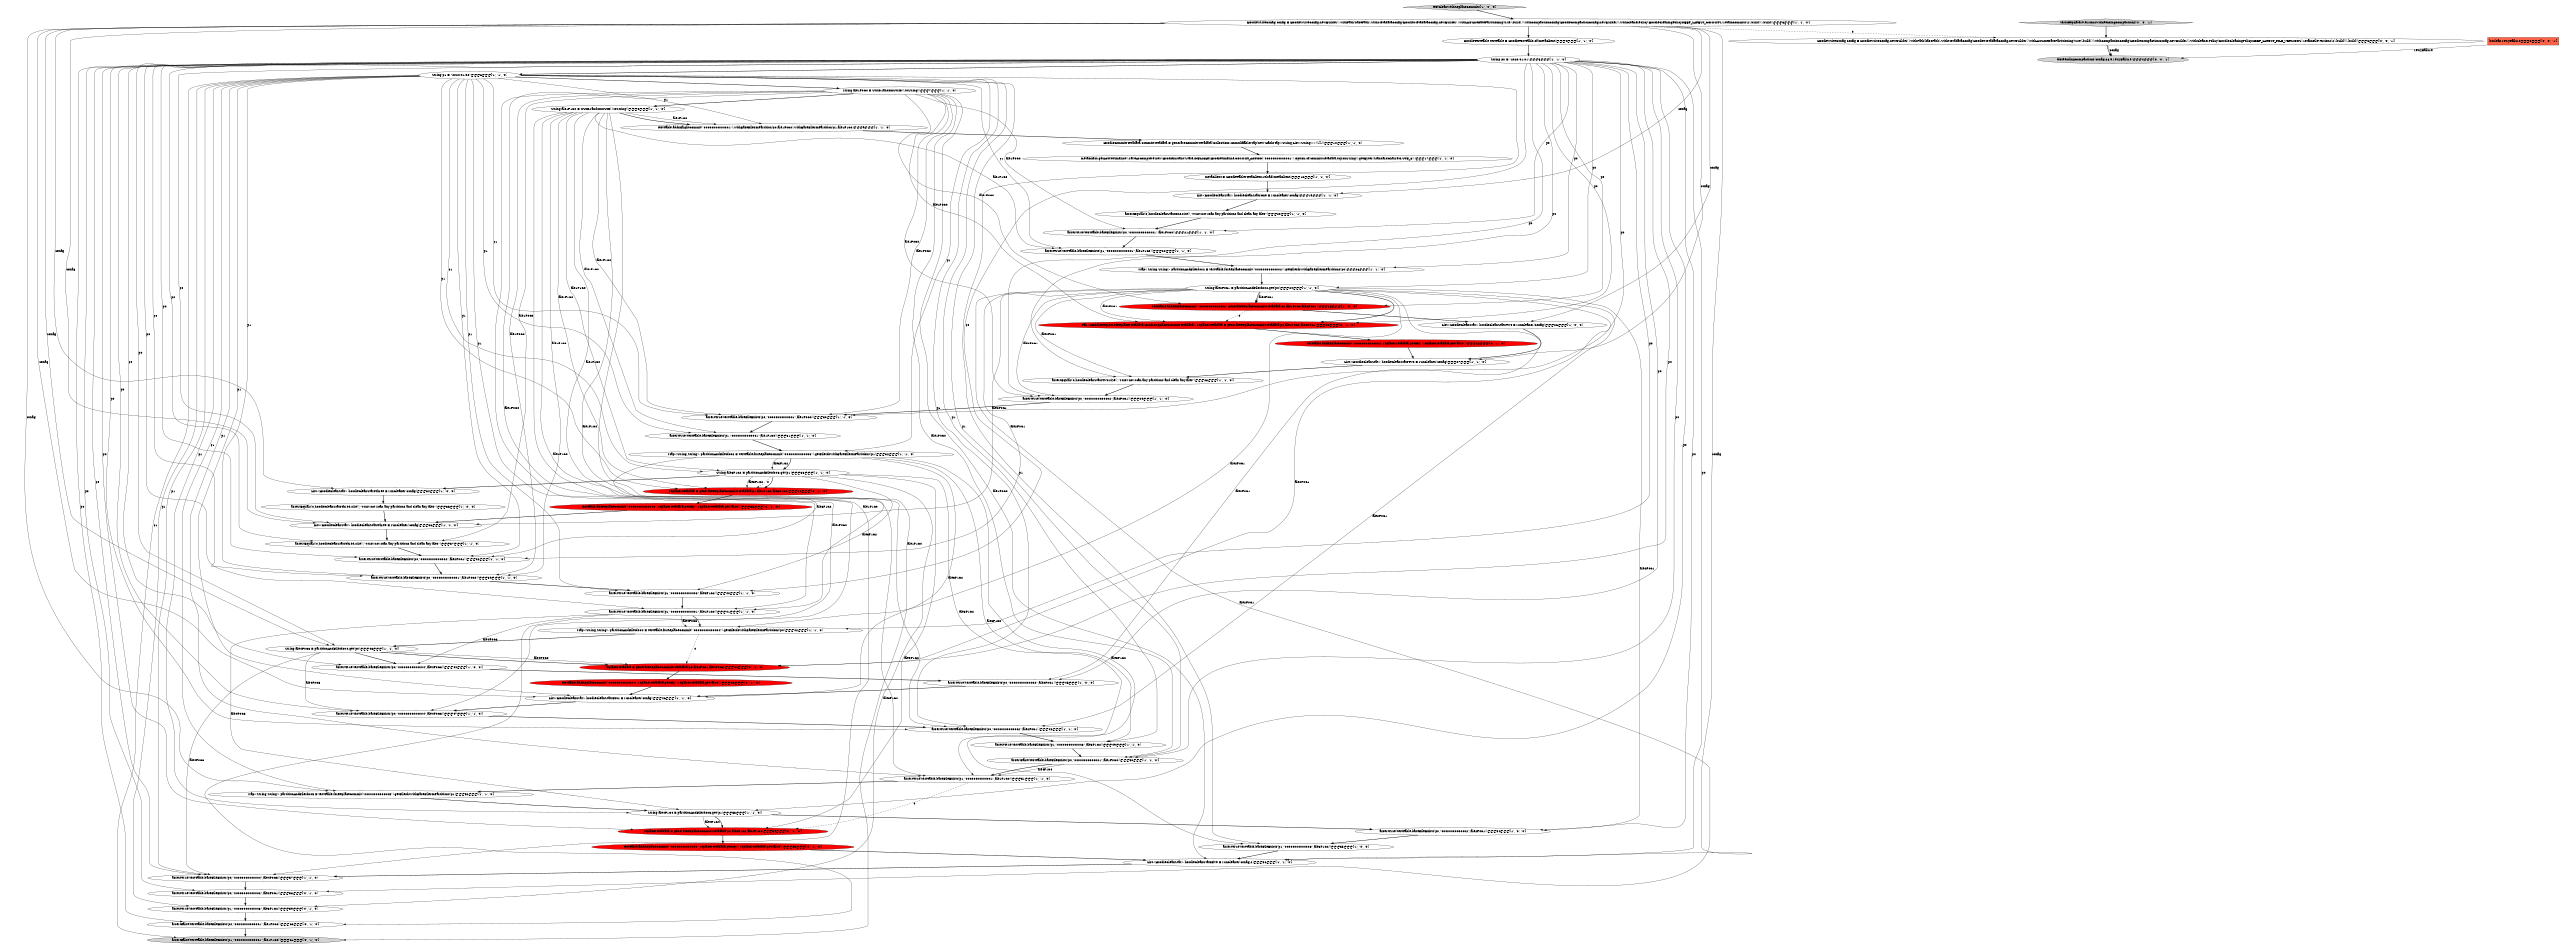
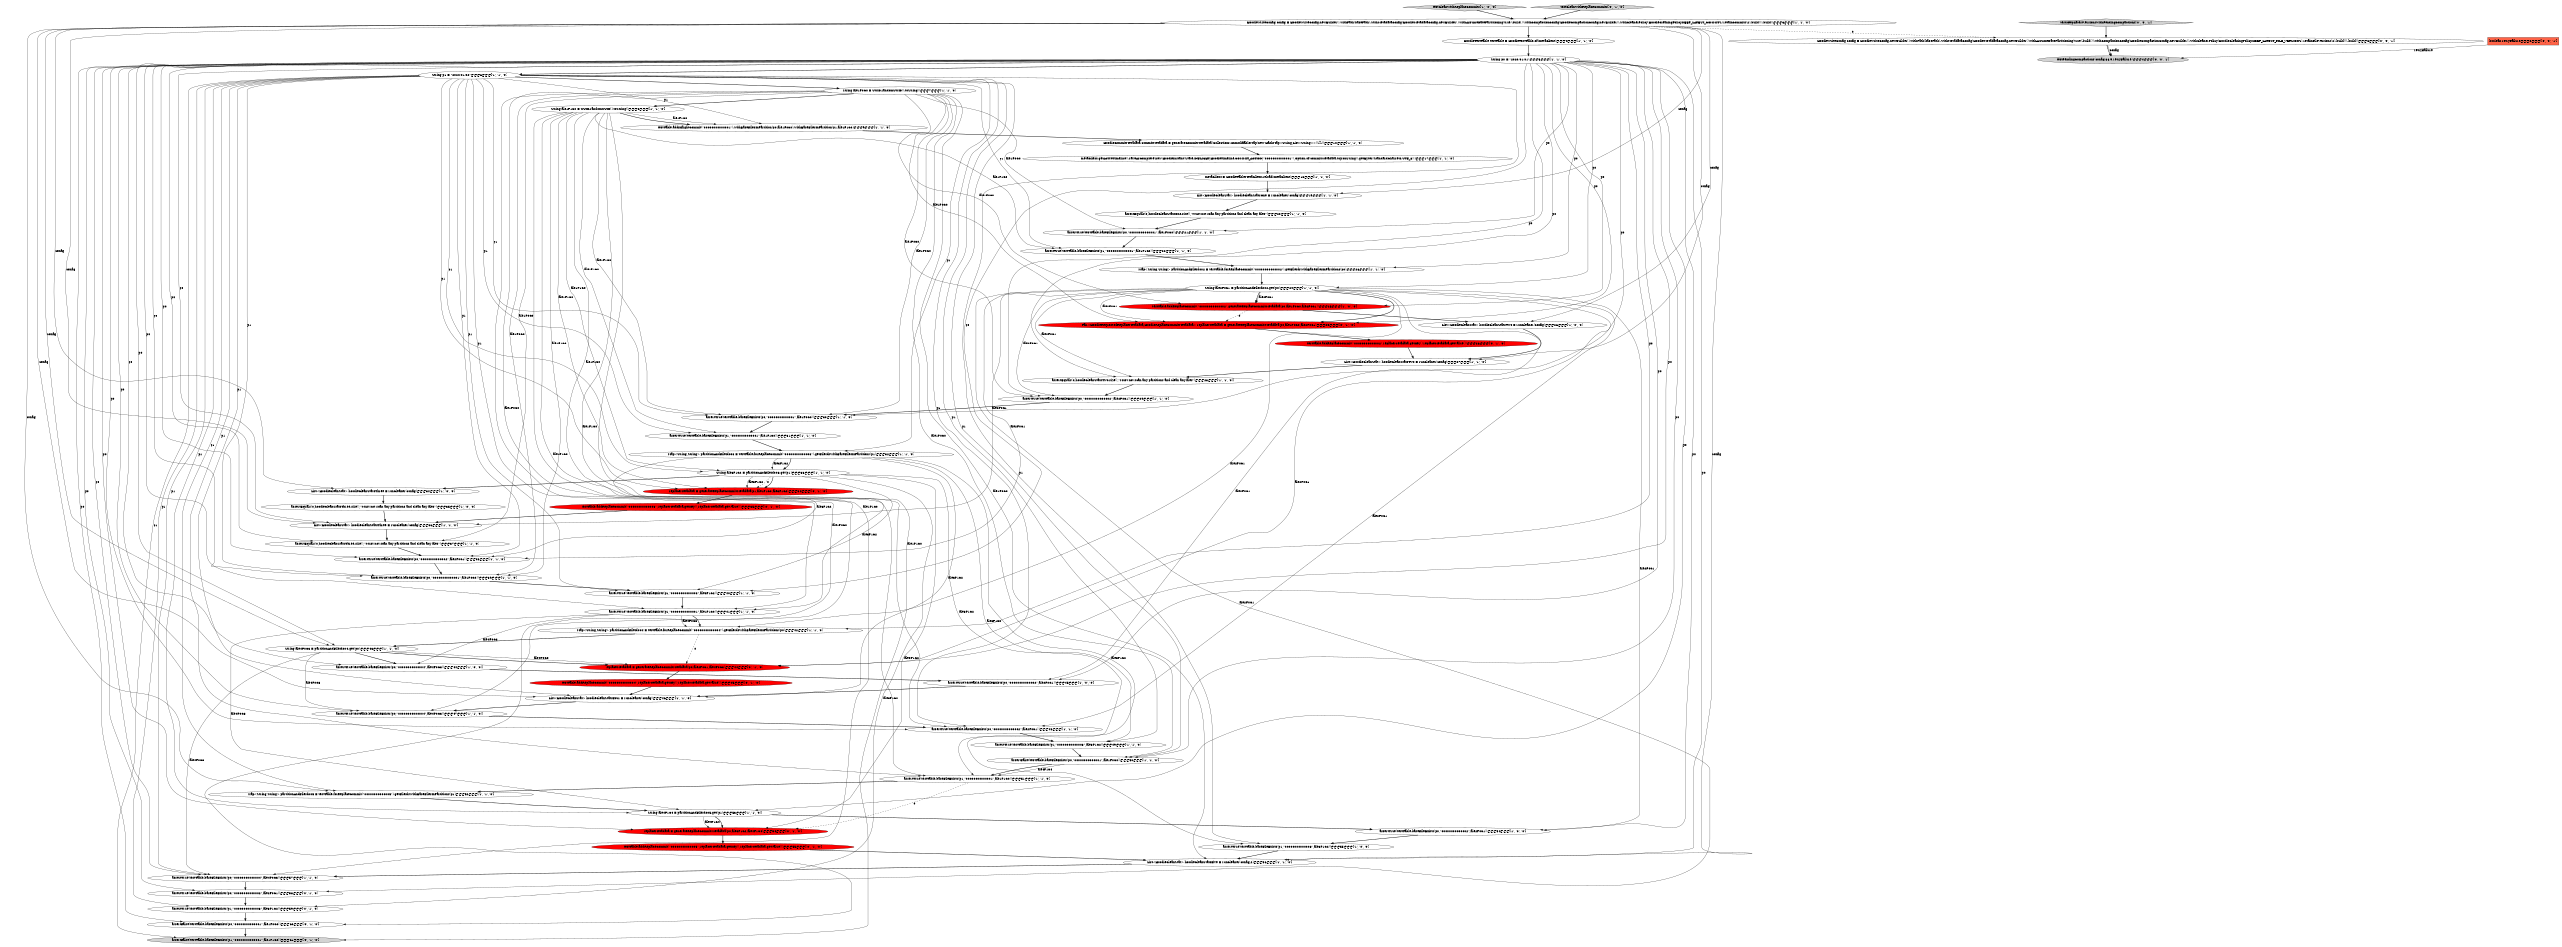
  digraph {
    node [fillcolor=white shape=ellipse style=filled]
    edge [style=solid]
    n1 [label="assertTrue(testTable.baseFileExists(p0,\"00000000000004\",file4P0C3))@@@47@@@['1', '1', '0']"]
    n2 [label="assertTrue(testTable.baseFileExists(p0,\"00000000000002\",file2P0C1))@@@48@@@['1', '1', '0']"]
    n3 [label="assertTrue(testTable.baseFileExists(p1,\"00000000000003\",file3P1C2))@@@49@@@['1', '1', '0']"]
    n4 [label="HoodieWriteConfig config = HoodieWriteConfig.newBuilder().withPath(basePath).withMetadataConfig(HoodieMetadataConfig.newBuilder().withAssumeDatePartitioning(true).build()).withCompactionConfig(HoodieCompactionConfig.newBuilder().withCleanerPolicy(HoodieCleaningPolicy.KEEP_LATEST_FILE_VERSIONS).retainFileVersions(2).build()).build()@@@3@@@['0', '0', '1']"]
    n5 [fillcolor=lightgray label="testPendingCompactions(config,36,9,retryFailure)@@@4@@@['0', '0', '1']"]
    n6 [fillcolor=red label="replaceMetadata = generateReplaceCommitMetadata(p0,file3P1C2,file4P1C4)@@@54@@@['0', '1', '0']"]
    n7 [fillcolor=red label="testTable.addReplaceCommit(\"00000000000005\",replaceMetadata.getKey(),replaceMetadata.getValue())@@@55@@@['0', '1', '0']"]
    n8 [label="List<HoodieCleanStat> hoodieCleanStatsFive = runCleaner(config,2)@@@56@@@['1', '1', '0']"]
    n9 [label="assertTrue(testTable.baseFileExists(p0,\"00000000000002\",file2P0C1))@@@45@@@['1', '0', '0']"]
    n10 [label="List<HoodieCleanStat> hoodieCleanStatsFour = runCleaner(config)@@@46@@@['1', '1', '0']"]
    n11 [label="assertTrue(testTable.baseFileExists(p1,\"00000000000003\",file3P1C2))@@@55@@@['1', '0', '0']"]
    n12 [label="assertTrue(testTable.baseFileExists(p0,\"00000000000004\",file4P0C3))@@@57@@@['1', '1', '0']"]
    n13 [label="assertTrue(testTable.baseFileExists(p0,\"00000000000002\",file2P0C1))@@@54@@@['1', '0', '0']"]
    n14 [fillcolor=lightgray label="testCleanWithReplaceCommits['1', '0', '0']" shape=diamond]
    n15 [label="HoodieWriteConfig config = HoodieWriteConfig.newBuilder().withPath(basePath).withMetadataConfig(HoodieMetadataConfig.newBuilder().withAssumeDatePartitioning(true).build()).withCompactionConfig(HoodieCompactionConfig.newBuilder().withCleanerPolicy(HoodieCleaningPolicy.KEEP_LATEST_COMMITS).retainCommits(2).build()).build()@@@3@@@['1', '1', '0']"]
    n16 [label="Map<String,String> partitionAndFileId005 = testTable.forReplaceCommit(\"00000000000005\").getFileIdsWithBaseFilesInPartitions(p1)@@@52@@@['1', '1', '0']"]
    n17 [label="List<HoodieCleanStat> hoodieCleanStatsOne = runCleaner(config)@@@19@@@['1', '1', '0']"]
    n18 [label="List<HoodieCleanStat> hoodieCleanStatsTwo = runCleaner(config)@@@27@@@['1', '1', '0']"]
    n19 [label="List<HoodieCleanStat> hoodieCleanStatsThree = runCleaner(config)@@@36@@@['1', '1', '0']"]
    n20 [label="HoodieTestTable testTable = HoodieTestTable.of(metaClient)@@@4@@@['1', '1', '0']"]
    n21 [label="List<HoodieCleanStat> hoodieCleanStatsTwo = runCleaner(config)@@@26@@@['1', '0', '0']"]
    n22 [label="List<HoodieCleanStat> hoodieCleanStatsThree = runCleaner(config)@@@34@@@['1', '0', '0']"]
    n23 [label="String file4P0C3 = partitionAndFileId004.get(p0)@@@43@@@['1', '1', '0']"]
    n24 [label="assertFalse(testTable.baseFileExists(p0,\"00000000000001\",file1P0C0))@@@50@@@['1', '1', '0']"]
    n25 [label="assertTrue(testTable.baseFileExists(p1,\"00000000000001\",file1P1C0))@@@51@@@['1', '1', '0']"]
    n26 [label="String p1 = \"2020/01/02\"@@@6@@@['1', '1', '0']"]
    n27 [label="assertTrue(testTable.baseFileExists(p1,\"00000000000001\",file1P1C0))@@@22@@@['1', '1', '0']"]
    n28 [fillcolor=red label="replaceMetadata = generateReplaceCommitMetadata(p1,file1P1C0,file3P1C2)@@@34@@@['0', '1', '0']"]
    n29 [label="testTable.addInflightCommit(\"00000000000001\").withBaseFilesInPartition(p0,file1P0C0).withBaseFilesInPartition(p1,file1P1C0)@@@9@@@['1', '1', '0']"]
    n30 [label="String file1P0C0 = UUID.randomUUID().toString()@@@7@@@['1', '1', '0']"]
    n31 [label="String file3P1C2 = partitionAndFileId003.get(p1)@@@33@@@['1', '1', '0']"]
    n32 [label="assertTrue(testTable.baseFileExists(p1,\"00000000000003\",file3P1C2))@@@40@@@['1', '1', '0']"]
    n33 [label="assertTrue(testTable.baseFileExists(p0,\"00000000000001\",file1P0C0))@@@30@@@['1', '1', '0']"]
    n34 [fillcolor=lightgray label="assertFalse(testTable.baseFileExists(p1,\"00000000000001\",file1P1C0))@@@61@@@['0', '1', '0']"]
    n35 [label="String file4P1C4 = partitionAndFileId005.get(p1)@@@53@@@['1', '1', '0']"]
    n36 [label="Map<String,String> partitionAndFileId003 = testTable.forReplaceCommit(\"00000000000003\").getFileIdsWithBaseFilesInPartitions(p1)@@@32@@@['1', '1', '0']"]
    n37 [label="assertTrue(testTable.baseFileExists(p0,\"00000000000002\",file2P0C1))@@@38@@@['1', '1', '0']"]
    n38 [label="assertTrue(testTable.baseFileExists(p1,\"00000000000001\",file1P1C0))@@@31@@@['1', '1', '0']"]
    n39 [label="assertTrue(testTable.baseFileExists(p1,\"00000000000003\",file3P1C2))@@@59@@@['0', '1', '0']"]
    n40 [label="assertTrue(testTable.baseFileExists(p1,\"00000000000001\",file1P1C0))@@@41@@@['1', '1', '0']"]
    n41 [label="assertTrue(testTable.baseFileExists(p0,\"00000000000001\",file1P0C0))@@@39@@@['1', '1', '0']"]
    n42 [label="Map<String,String> partitionAndFileId002 = testTable.forReplaceCommit(\"00000000000002\").getFileIdsWithBaseFilesInPartitions(p0)@@@23@@@['1', '1', '0']"]
    n43 [fillcolor=red label="testTable.addReplaceCommit(\"00000000000003\",replaceMetadata.getKey(),replaceMetadata.getValue())@@@35@@@['0', '1', '0']"]
    n44 [label="HoodieCommitMetadata commitMetadata = generateCommitMetadata(Collections.unmodifiableMap(new HashMap<String,List<String>>(){}))@@@10@@@['1', '1', '0']"]
    n45 [label="assertFalse(testTable.baseFileExists(p0,\"00000000000001\",file1P0C0))@@@60@@@['0', '1', '0']"]
    n46 [label="assertTrue(testTable.baseFileExists(p0,\"00000000000002\",file2P0C1))@@@29@@@['1', '1', '0']"]
    n47 [fillcolor=red label="Pair<HoodieRequestedReplaceMetadata,HoodieReplaceCommitMetadata> replaceMetadata = generateReplaceCommitMetadata(p0,file1P0C0,file2P0C1)@@@25@@@['0', '1', '0']"]
    n48 [label="assertTrue(testTable.baseFileExists(p0,\"00000000000001\",file1P0C0))@@@21@@@['1', '1', '0']"]
    n49 [fillcolor=red label="testTable.addReplaceCommit(\"00000000000002\",generateReplaceCommitMetadata(p0,file1P0C0,file2P0C1))@@@25@@@['1', '0', '0']"]
    n50 [label="assertEquals(0,hoodieCleanStatsThree.size(),\"Must not scan any partitions and clean any files\")@@@37@@@['1', '1', '0']"]
    n51 [label="String file1P1C0 = UUID.randomUUID().toString()@@@8@@@['1', '1', '0']"]
    n52 [label="Map<String,String> partitionAndFileId004 = testTable.forReplaceCommit(\"00000000000004\").getFileIdsWithBaseFilesInPartitions(p0)@@@42@@@['1', '1', '0']"]
    n53 [label="assertTrue(testTable.baseFileExists(p0,\"00000000000004\",file4P0C3))@@@44@@@['1', '0', '0']"]
    n54 [label="assertTrue(testTable.baseFileExists(p0,\"00000000000002\",file2P0C1))@@@58@@@['0', '1', '0']"]
    n55 [label="metaClient = HoodieTableMetaClient.reload(metaClient)@@@18@@@['1', '1', '0']"]
    n56 [label="assertEquals(0,hoodieCleanStatsOne.size(),\"Must not scan any partitions and clean any files\")@@@20@@@['1', '1', '0']"]
    n57 [label="String file2P0C1 = partitionAndFileId002.get(p0)@@@24@@@['1', '1', '0']"]
    n58 [label="assertEquals(0,hoodieCleanStatsTwo.size(),\"Must not scan any partitions and clean any files\")@@@28@@@['1', '1', '0']"]
    n59 [fillcolor=red label="replaceMetadata = generateReplaceCommitMetadata(p0,file2P0C1,file4P0C3)@@@44@@@['0', '1', '0']"]
    n60 [label="assertEquals(0,hoodieCleanStatsThree.size(),\"Must not scan any partitions and clean any files\")@@@35@@@['1', '0', '0']"]
    n61 [fillcolor=lightgray label="testKeepLatestVersionsWithPendingCompactions['0', '0', '1']" shape=diamond]
    n62 [fillcolor=tomato label="boolean retryFailure@@@2@@@['0', '0', '1']" shape=box]
    n63 [label="metaClient.getActiveTimeline().saveAsComplete(new HoodieInstant(State.INFLIGHT,HoodieTimeline.COMMIT_ACTION,\"00000000000001\"),Option.of(commitMetadata.toJsonString().getBytes(StandardCharsets.UTF_8)))@@@17@@@['1', '1', '0']"]
    n64 [fillcolor=red label="testTable.addReplaceCommit(\"00000000000002\",replaceMetadata.getKey(),replaceMetadata.getValue())@@@26@@@['0', '1', '0']"]
    n65 [label="String p0 = \"2020/01/01\"@@@5@@@['1', '1', '0']"]
    n66 [fillcolor=red label="testTable.addReplaceCommit(\"00000000000004\",replaceMetadata.getKey(),replaceMetadata.getValue())@@@45@@@['0', '1', '0']"]
+   n67 [fillcolor=lightgray label="testCleanWithReplaceCommits['0', '1', '0']" shape=diamond]
    n1 -> n2 [style=bold]
    n2 -> n3 [style=bold]
    n3 -> n24 [style=bold]
    n4 -> n5 [style=bold]
    n4 -> n5 [label=config]
    n6 -> n7 [style=bold]
    n7 -> n8 [style=bold]
    n8 -> n12 [style=bold]
    n9 -> n10 [style=bold]
    n10 -> n1 [style=bold]
    n11 -> n8 [style=bold]
    n12 -> n54 [style=bold]
    n13 -> n11 [style=bold]
    n14 -> n15 [style=bold]
    n15 -> n4 [label=0 style=dashed]
    n15 -> n8 [label=config]
    n15 -> n10 [label=config]
    n15 -> n16 [label=config]
    n15 -> n17 [label=config]
    n15 -> n18 [label=config]
    n15 -> n19 [label=config]
    n15 -> n20 [style=bold]
    n15 -> n21 [label=config]
    n15 -> n22 [label=config]
    n15 -> n23 [label=config]
    n16 -> n35 [style=bold]
    n17 -> n56 [style=bold]
    n18 -> n58 [style=bold]
    n19 -> n50 [style=bold]
    n20 -> n65 [style=bold]
    n21 -> n18 [style=bold]
    n22 -> n60 [style=bold]
    n23 -> n1 [label=file4P0C3]
    n23 -> n12 [label=file4P0C3]
    n23 -> n53 [style=bold]
    n23 -> n59 [label=file4P0C3]
    n23 -> n59 [style=bold]
    n24 -> n25 [label=file4P1C4]
    n24 -> n25 [style=bold]
    n25 -> n6 [label=0 style=dashed]
    n25 -> n16 [style=bold]
    n26 -> n2 [label=p1]
    n26 -> n3 [label=p1]
    n26 -> n10 [label=p1]
    n26 -> n11 [label=p1]
    n26 -> n12 [label=p1]
    n26 -> n16 [label=p1]
    n26 -> n24 [label=p1]
    n26 -> n25 [label=p1]
    n26 -> n27 [label=p1]
    n26 -> n28 [label=p1]
    n26 -> n29 [label=p1]
    n26 -> n30 [style=bold]
    n26 -> n31 [label=p1]
    n26 -> n32 [label=p1]
    n26 -> n33 [label=p1]
    n26 -> n34 [label=p1]
    n26 -> n35 [label=p1]
    n26 -> n36 [label=p1]
    n26 -> n37 [label=p1]
    n26 -> n38 [label=p1]
    n26 -> n39 [label=p1]
    n26 -> n40 [label=p1]
    n26 -> n41 [label=p1]
    n27 -> n42 [style=bold]
    n28 -> n43 [style=bold]
    n29 -> n44 [style=bold]
    n30 -> n1 [label=file1P0C0]
    n30 -> n8 [label=file1P0C0]
    n30 -> n24 [label=file1P0C0]
    n30 -> n33 [label=file1P0C0]
    n30 -> n41 [label=file1P0C0]
    n30 -> n45 [label=file1P0C0]
    n30 -> n46 [label=file1P0C0]
    n30 -> n47 [label=file1P0C0]
    n30 -> n48 [label=file1P0C0]
    n30 -> n49 [label=file1P0C0]
    n30 -> n50 [label=file1P0C0]
    n30 -> n51 [style=bold]
    n31 -> n3 [label=file3P1C2]
    n31 -> n6 [label=file3P1C2]
    n31 -> n22 [style=bold]
    n31 -> n28 [style=bold]
    n31 -> n28 [label=file3P1C2]
    n31 -> n28 [label=0 style=dashed]
    n31 -> n32 [label=file3P1C2]
    n31 -> n39 [label=file3P1C2]
    n32 -> n40 [style=bold]
    n33 -> n38 [style=bold]
    n35 -> n6 [label=file4P1C4]
    n35 -> n6 [style=bold]
    n35 -> n13 [style=bold]
    n36 -> n10 [label=file3P1C2]
    n36 -> n11 [label=file3P1C2]
    n36 -> n25 [label=file3P1C2]
    n36 -> n31 [label=file3P1C2]
    n36 -> n31 [style=bold]
    n36 -> n37 [label=file3P1C2]
    n37 -> n41 [style=bold]
    n38 -> n36 [style=bold]
    n39 -> n45 [style=bold]
    n40 -> n35 [label=file4P0C3]
    n40 -> n52 [label=file4P0C3]
    n40 -> n52 [style=bold]
    n40 -> n53 [label=file4P0C3]
    n41 -> n32 [style=bold]
    n42 -> n57 [style=bold]
    n43 -> n19 [style=bold]
    n44 -> n63 [style=bold]
    n45 -> n34 [style=bold]
    n46 -> n33 [style=bold]
    n47 -> n64 [style=bold]
    n48 -> n27 [style=bold]
    n49 -> n21 [style=bold]
    n49 -> n47 [label=0 style=dashed]
    n50 -> n37 [style=bold]
    n51 -> n2 [label=file1P1C0]
    n51 -> n12 [label=file1P1C0]
    n51 -> n25 [label=file1P1C0]
    n51 -> n27 [label=file1P1C0]
    n51 -> n28 [label=file1P1C0]
    n51 -> n29 [label=file1P1C0]
    n51 -> n29 [style=bold]
    n51 -> n31 [label=file1P1C0]
    n51 -> n33 [label=file1P1C0]
    n51 -> n34 [label=file1P1C0]
    n51 -> n38 [label=file1P1C0]
    n51 -> n40 [label=file1P1C0]
    n51 -> n41 [label=file1P1C0]
    n52 -> n23 [style=bold]
    n52 -> n59 [label=0 style=dashed]
    n53 -> n9 [style=bold]
    n54 -> n39 [style=bold]
    n55 -> n17 [style=bold]
    n56 -> n48 [style=bold]
    n57 -> n2 [label=file2P0C1]
    n57 -> n9 [label=file2P0C1]
    n57 -> n13 [label=file2P0C1]
    n57 -> n19 [label=file2P0C1]
    n57 -> n37 [label=file2P0C1]
    n57 -> n46 [label=file2P0C1]
    n57 -> n47 [label=file2P0C1]
    n57 -> n47 [style=bold]
    n57 -> n49 [label=file2P0C1]
    n57 -> n49 [style=bold]
    n57 -> n52 [label=file2P0C1]
    n57 -> n54 [label=file2P0C1]
    n57 -> n58 [label=file2P0C1]
    n57 -> n59 [label=file2P0C1]
    n58 -> n46 [style=bold]
    n59 -> n66 [style=bold]
    n60 -> n19 [style=bold]
    n61 -> n4 [style=bold]
    n62 -> n5 [label=retryFailure]
    n63 -> n55 [style=bold]
    n64 -> n18 [style=bold]
    n65 -> n1 [label=p0]
    n65 -> n2 [label=p0]
    n65 -> n6 [label=p0]
    n65 -> n8 [label=p0]
    n65 -> n9 [label=p0]
    n65 -> n12 [label=p0]
    n65 -> n13 [label=p0]
    n65 -> n19 [label=p0]
    n65 -> n23 [label=p0]
    n65 -> n24 [label=p0]
    n65 -> n26 [style=bold]
    n65 -> n32 [label=p0]
    n65 -> n33 [label=p0]
    n65 -> n35 [label=p0]
    n65 -> n37 [label=p0]
    n65 -> n40 [label=p0]
    n65 -> n41 [label=p0]
    n65 -> n42 [label=p0]
    n65 -> n45 [label=p0]
    n65 -> n46 [label=p0]
    n65 -> n47 [label=p0]
    n65 -> n48 [label=p0]
    n65 -> n49 [label=p0]
    n65 -> n50 [label=p0]
    n65 -> n52 [label=p0]
    n65 -> n53 [label=p0]
    n65 -> n54 [label=p0]
    n65 -> n57 [label=p0]
    n65 -> n58 [label=p0]
    n65 -> n59 [label=p0]
    n66 -> n10 [style=bold]
+   n67 -> n15 [style=bold]
  }
